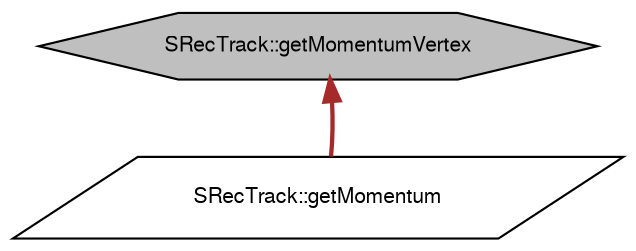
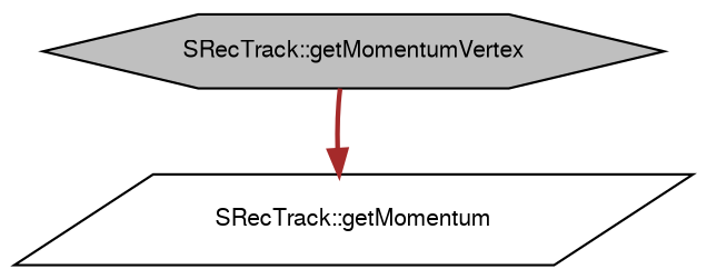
  digraph {
    rankdir=TB
    node [color=black fontname=FreeSans fontsize=10]
    n1 [fillcolor=grey75 fontcolor=black height=0.2 label="SRecTrack::getMomentumVertex" shape=hexagon style=filled width=0.4]
    n2 [height=0.2 label="SRecTrack::getMomentum" shape=parallelogram width=0.4]
-   n2 -> n1 [color=brown fontname=FreeSans fontsize=10 labelfontname=FreeSans labelfontsize=10 style=bold]
+   n1 -> n2 [color=brown fontname=FreeSans fontsize=10 labelfontname=FreeSans labelfontsize=10 style=bold]
  }
